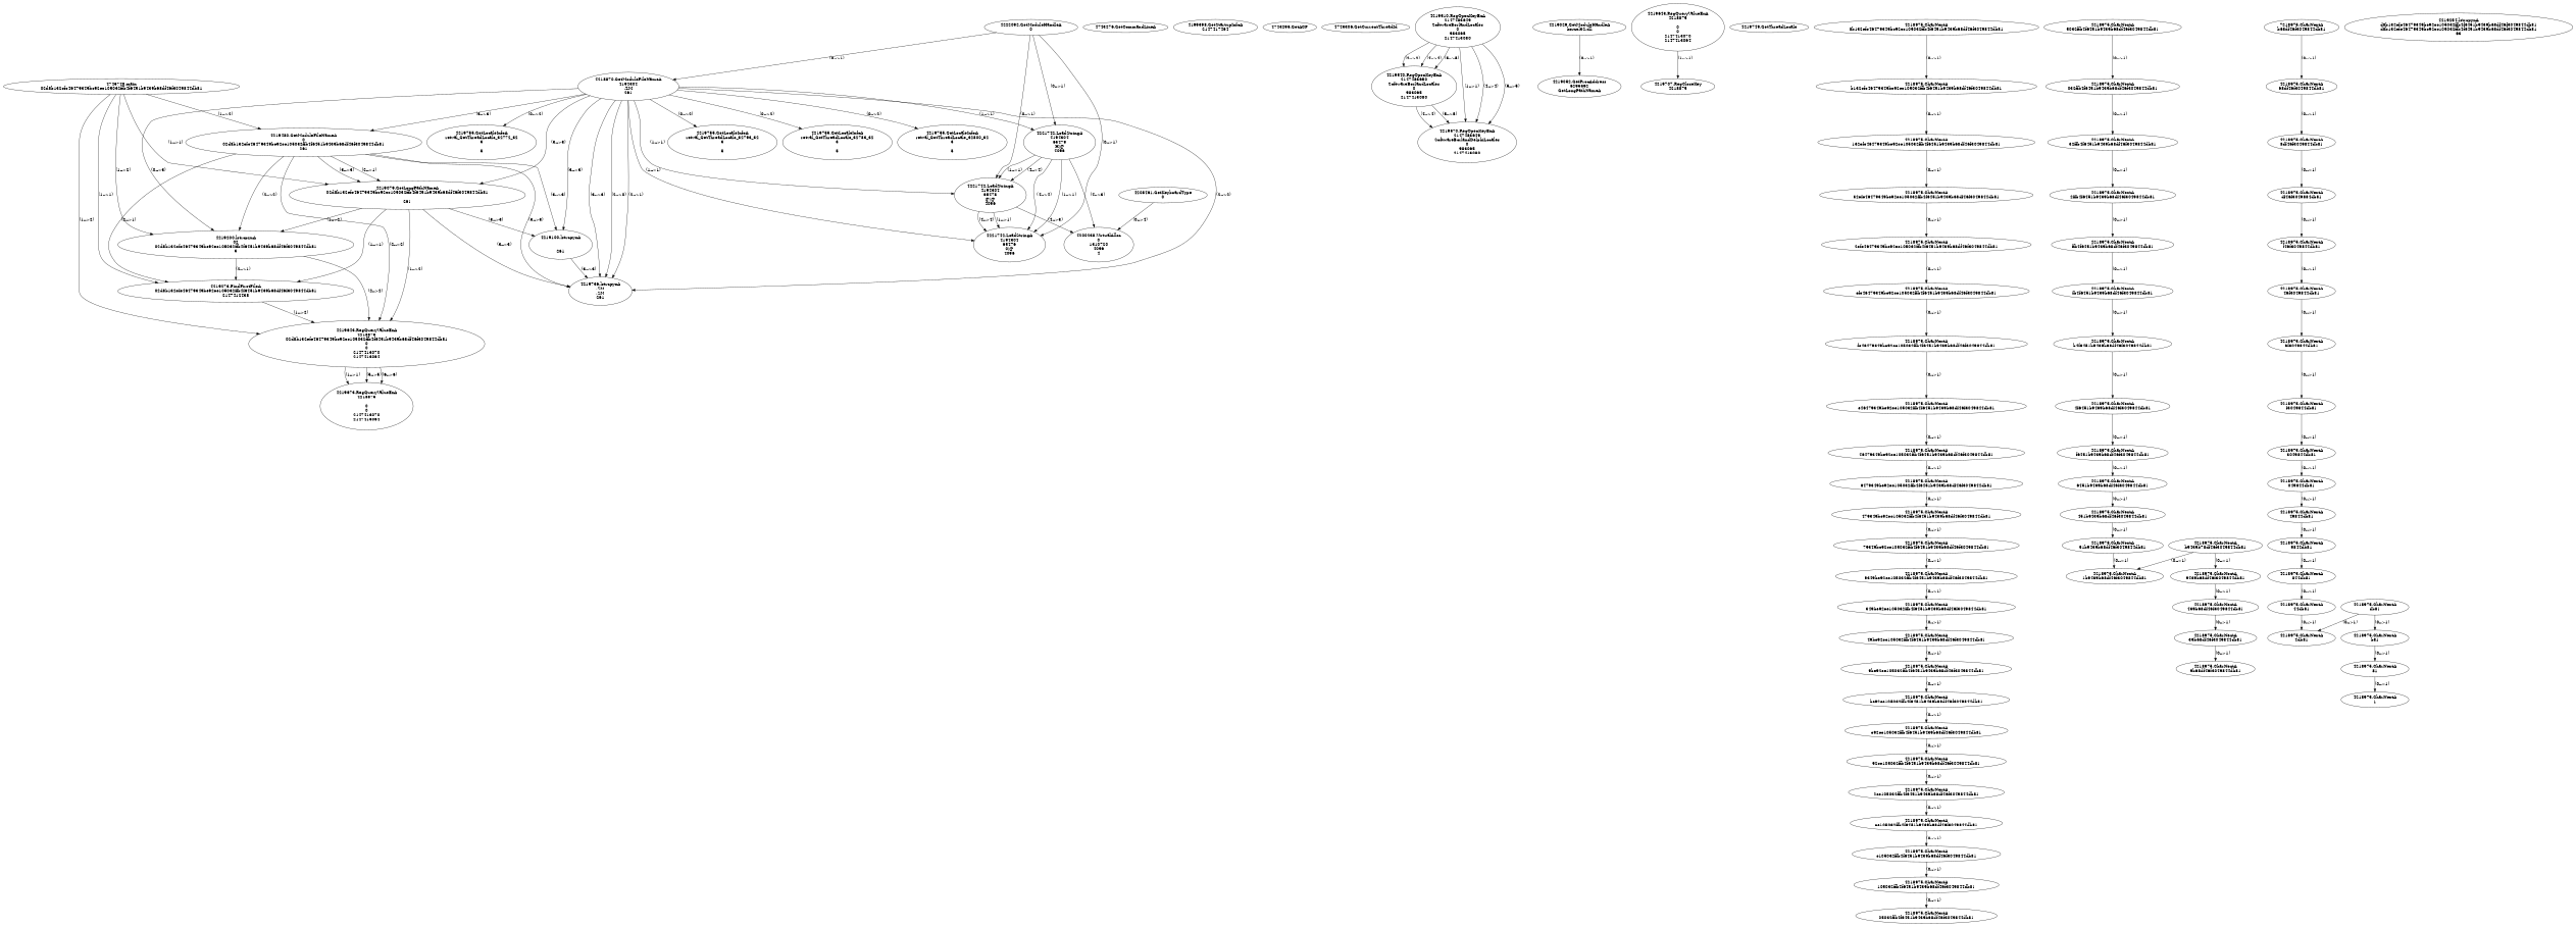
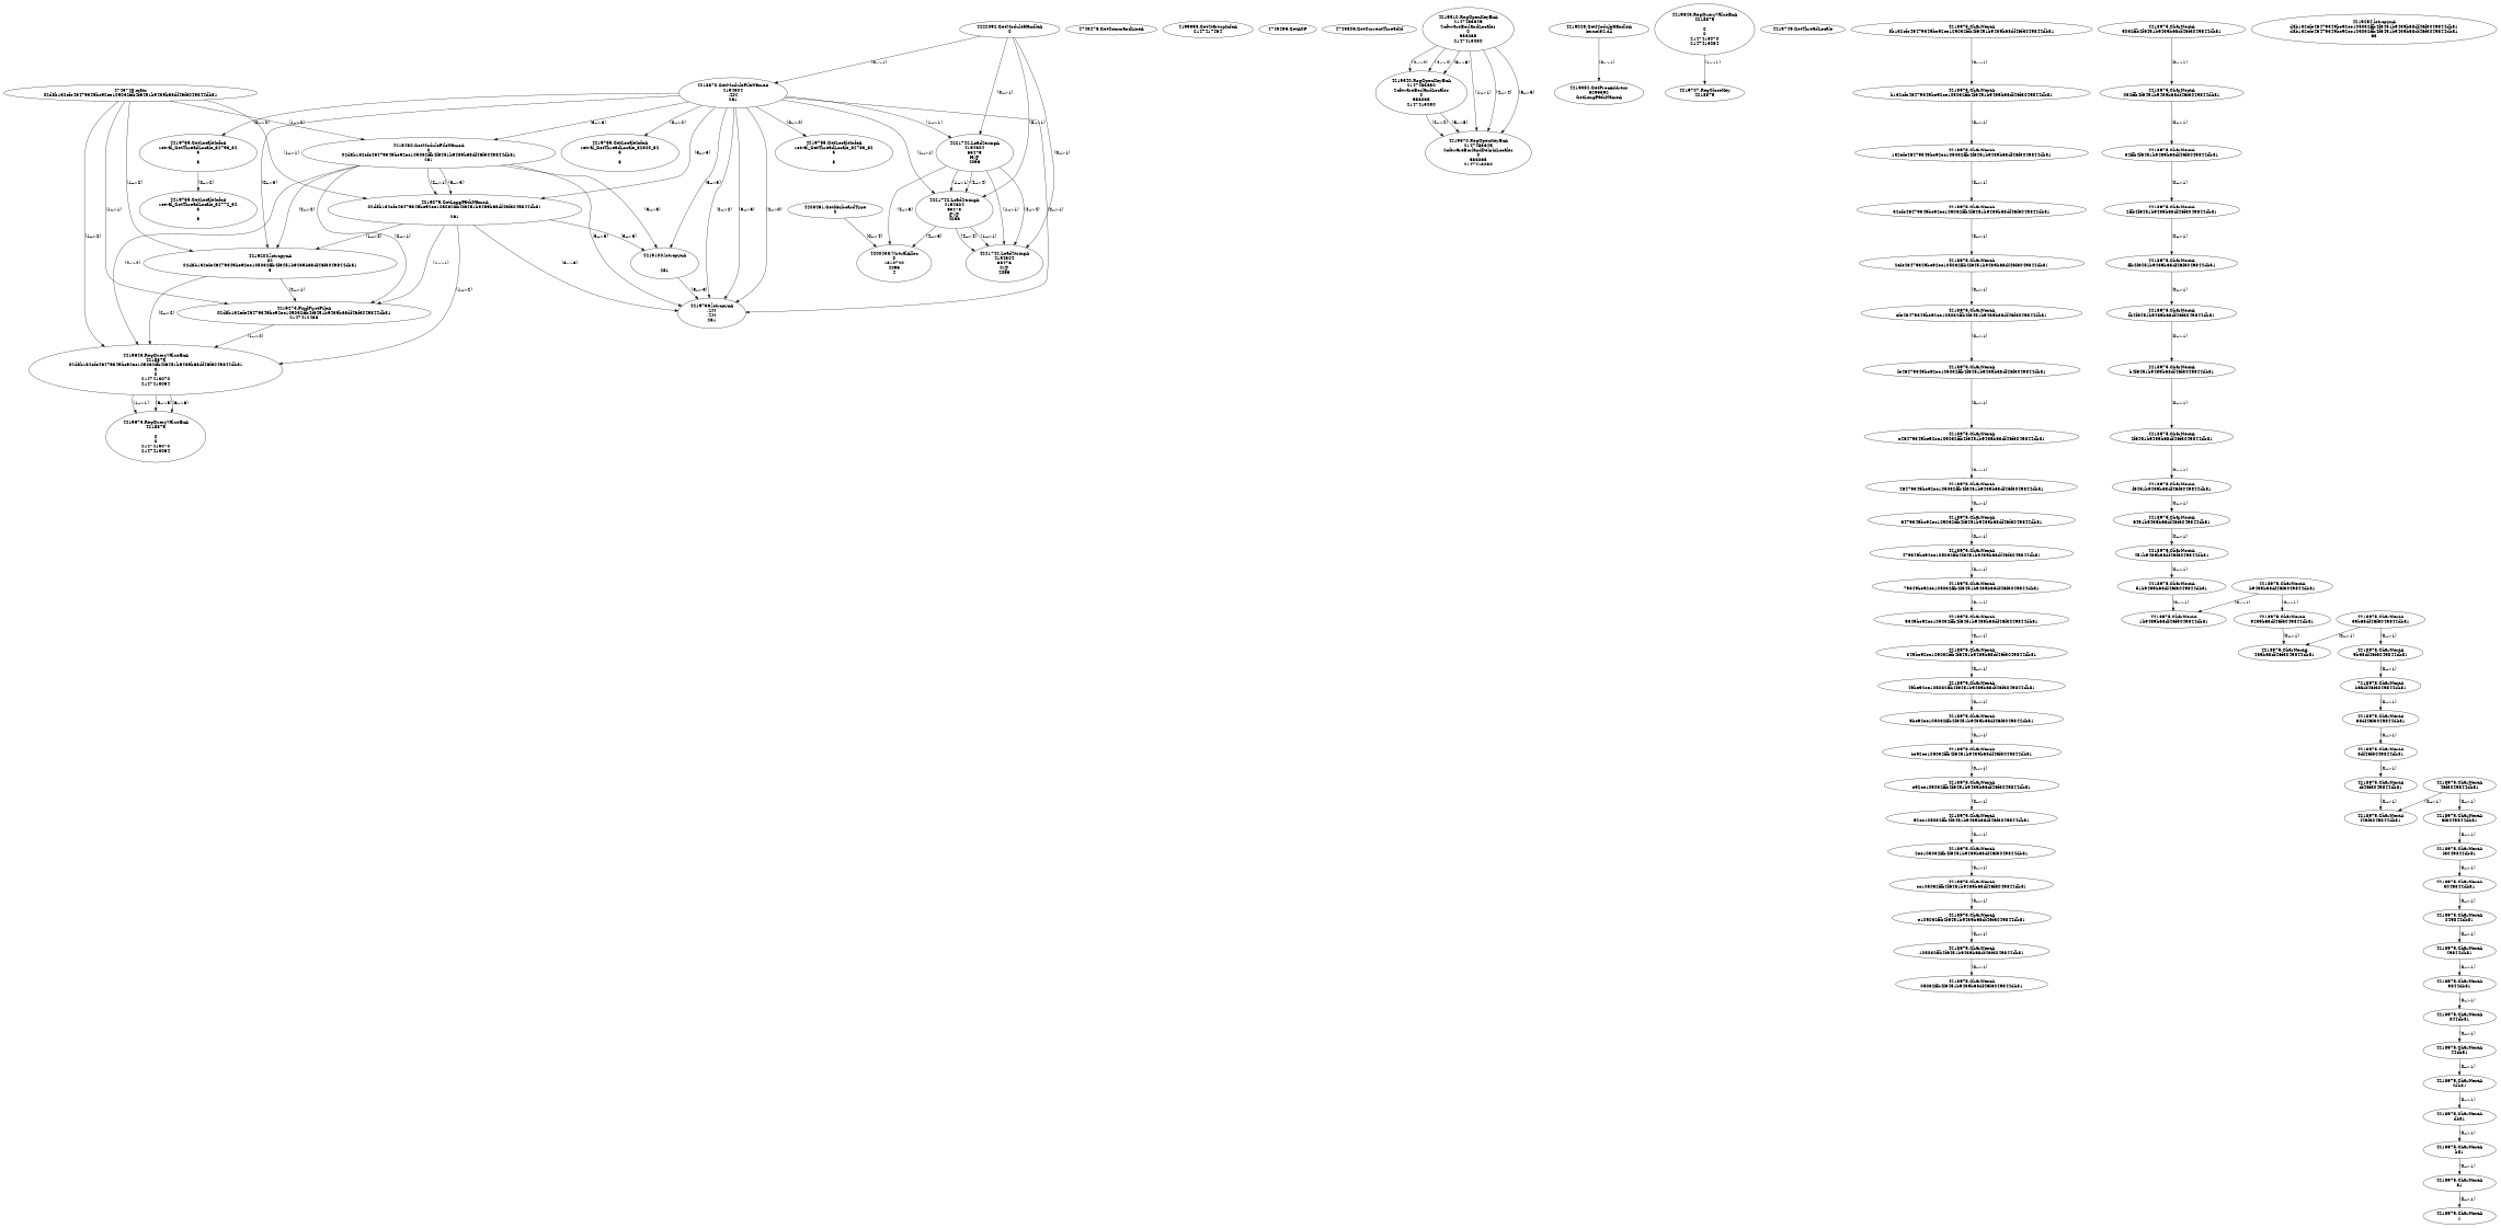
  digraph {
    n1 [label="4745748.main\n02d8b132efe46479349be92ee105032ffb4f6451b9439b68df46f3049844db81"]
    n2 [label="4219480.GetModuleFileNameA\n0\n02d8b132efe46479349be92ee105032ffb4f6451b9439b68df46f3049844db81\n261"]
    n3 [label="4219079.GetLongPathNameA\n02d8b132efe46479349be92ee105032ffb4f6451b9439b68df46f3049844db81\n\n261"]
    n4 [label="4219200.lstrcpynA\n02\n02d8b132efe46479349be92ee105032ffb4f6451b9439b68df46f3049844db81\n3"]
    n5 [label="4219273.FindFirstFileA\n02d8b132efe46479349be92ee105032ffb4f6451b9439b68df46f3049844db81\n2147412438"]
    n6 [label="4219643.RegQueryValueExA\n4218875\n02d8b132efe46479349be92ee105032ffb4f6451b9439b68df46f3049844db81\n0\n0\n2147413070\n2147413064"]
    n7 [label="4219100.lstrcpynA\n\n\n261"]
    n8 [label="4219736.lstrcpynA\n.ZM\n.ZM\n261"]
    n9 [label="4219673.RegQueryValueExA\n4218875\n\n0\n0\n2147413070\n2147413064"]
    n10 [label="4222092.GetModuleHandleA\n0"]
    n11 [label="4218870.GetModuleFileNameA\n4194304\n.ZM\n261"]
    n12 [label="4221742.LoadStringA\n4194304\n65479\nH|@\n4096"]
    n13 [label="4221742.LoadStringA\n4194304\n65478\n@|@\n4096"]
    n14 [label="4221742.LoadStringA\n4194304\n65476\n0|@\n4096"]
    n15 [label="4219755.GetLocaleInfoA\nretval_GetThreadLocale_32793_32\n3\n\n5"]
    n16 [label="4219755.GetLocaleInfoA\nretval_GetThreadLocale_32783_32\n3\n\n5"]
    n17 [label="4219755.GetLocaleInfoA\nretval_GetThreadLocale_32800_32\n3\n\n5"]
    n18 [label="4219755.GetLocaleInfoA\nretval_GetThreadLocale_32772_32\n3\n\n5"]
    n19 [label="4200238.VirtualAlloc\n0\n1310720\n4096\n4"]
    n20 [label="4208461.GetKeyboardType\n0"]
    n21 [label="4743276.GetCommandLineA\n"]
    n22 [label="4199398.GetStartupInfoA\n2147417464"]
    n23 [label="4743296.GetACP\n"]
    n24 [label="4743306.GetCurrentThreadId\n"]
    n25 [label="4219510.RegOpenKeyExA\n2147483649\nSoftware\Borland\Locales\n0\n983065\n2147413080"]
    n26 [label="4219540.RegOpenKeyExA\n2147483650\nSoftware\Borland\Locales\n0\n983065\n2147413080"]
    n27 [label="4219570.RegOpenKeyExA\n2147483649\nSoftware\Borland\Delphi\Locales\n0\n983065\n2147413080"]
    n28 [label="4219029.GetModuleHandleA\nkernel32.dll"]
    n29 [label="4219052.GetProcAddress\n6295592\nGetLongPathNameA"]
    n30 [label="4219643.RegQueryValueExA\n4218875\n\n0\n0\n2147413070\n2147413064"]
    n31 [label="4219707.RegCloseKey\n4218875"]
    n32 [label="4219749.GetThreadLocale\n"]
    n33 [label="4218975.CharNextA\n8b132efe46479349be92ee105032ffb4f6451b9439b68df46f3049844db81"]
    n34 [label="4218975.CharNextA\nb132efe46479349be92ee105032ffb4f6451b9439b68df46f3049844db81"]
    n35 [label="4218975.CharNextA\n132efe46479349be92ee105032ffb4f6451b9439b68df46f3049844db81"]
    n36 [label="4218975.CharNextA\n32efe46479349be92ee105032ffb4f6451b9439b68df46f3049844db81"]
    n37 [label="4218975.CharNextA\n2efe46479349be92ee105032ffb4f6451b9439b68df46f3049844db81"]
    n38 [label="4218975.CharNextA\nefe46479349be92ee105032ffb4f6451b9439b68df46f3049844db81"]
    n39 [label="4218975.CharNextA\nfe46479349be92ee105032ffb4f6451b9439b68df46f3049844db81"]
    n40 [label="4218975.CharNextA\ne46479349be92ee105032ffb4f6451b9439b68df46f3049844db81"]
    n41 [label="4218975.CharNextA\n46479349be92ee105032ffb4f6451b9439b68df46f3049844db81"]
    n42 [label="4218975.CharNextA\n6479349be92ee105032ffb4f6451b9439b68df46f3049844db81"]
    n43 [label="4218975.CharNextA\n479349be92ee105032ffb4f6451b9439b68df46f3049844db81"]
    n44 [label="4218975.CharNextA\n79349be92ee105032ffb4f6451b9439b68df46f3049844db81"]
    n45 [label="4218975.CharNextA\n9349be92ee105032ffb4f6451b9439b68df46f3049844db81"]
    n46 [label="4218975.CharNextA\n349be92ee105032ffb4f6451b9439b68df46f3049844db81"]
    n47 [label="4218975.CharNextA\n49be92ee105032ffb4f6451b9439b68df46f3049844db81"]
    n48 [label="4218975.CharNextA\n9be92ee105032ffb4f6451b9439b68df46f3049844db81"]
    n49 [label="4218975.CharNextA\nbe92ee105032ffb4f6451b9439b68df46f3049844db81"]
    n50 [label="4218975.CharNextA\ne92ee105032ffb4f6451b9439b68df46f3049844db81"]
    n51 [label="4218975.CharNextA\n92ee105032ffb4f6451b9439b68df46f3049844db81"]
    n52 [label="4218975.CharNextA\n2ee105032ffb4f6451b9439b68df46f3049844db81"]
    n53 [label="4218975.CharNextA\nee105032ffb4f6451b9439b68df46f3049844db81"]
    n54 [label="4218975.CharNextA\ne105032ffb4f6451b9439b68df46f3049844db81"]
    n55 [label="4218975.CharNextA\n105032ffb4f6451b9439b68df46f3049844db81"]
    n56 [label="4218975.CharNextA\n05032ffb4f6451b9439b68df46f3049844db81"]
    n57 [label="4218975.CharNextA\n5032ffb4f6451b9439b68df46f3049844db81"]
    n58 [label="4218975.CharNextA\n032ffb4f6451b9439b68df46f3049844db81"]
    n59 [label="4218975.CharNextA\n32ffb4f6451b9439b68df46f3049844db81"]
    n60 [label="4218975.CharNextA\n2ffb4f6451b9439b68df46f3049844db81"]
    n61 [label="4218975.CharNextA\nffb4f6451b9439b68df46f3049844db81"]
    n62 [label="4218975.CharNextA\nfb4f6451b9439b68df46f3049844db81"]
    n63 [label="4218975.CharNextA\nb4f6451b9439b68df46f3049844db81"]
    n64 [label="4218975.CharNextA\n4f6451b9439b68df46f3049844db81"]
    n65 [label="4218975.CharNextA\nf6451b9439b68df46f3049844db81"]
    n66 [label="4218975.CharNextA\n6451b9439b68df46f3049844db81"]
    n67 [label="4218975.CharNextA\n451b9439b68df46f3049844db81"]
    n68 [label="4218975.CharNextA\n51b9439b68df46f3049844db81"]
    n69 [label="4218975.CharNextA\n1b9439b68df46f3049844db81"]
-   n70 [label="4218975.CharNextA\nb9439b78df46f3049844db81"]
+   n70 [label="4218975.CharNextA\nb9439b68df46f3049844db81"]
    n71 [label="4218975.CharNextA\n9439b68df46f3049844db81"]
    n72 [label="4218975.CharNextA\n439b68df46f3049844db81"]
    n73 [label="4218975.CharNextA\n39b68df46f3049844db81"]
    n74 [label="4218975.CharNextA\n9b68df46f3049844db81"]
    n75 [label="7218975.CharNextA\nb68df46f3049844db81"]
    n76 [label="4218975.CharNextA\n68df46f3049844db81"]
    n77 [label="4218975.CharNextA\n8df46f3049844db81"]
-   n78 [label="4218975.CharNextA\ndf46f3049884db81"]
+   n78 [label="4218975.CharNextA\ndf46f3049844db81"]
    n79 [label="4218975.CharNextA\nf46f3049844db81"]
    n80 [label="4218975.CharNextA\n46f3049844db81"]
    n81 [label="4218975.CharNextA\n6f3049844db81"]
    n82 [label="4218975.CharNextA\nf3049844db81"]
    n83 [label="4218975.CharNextA\n3049844db81"]
    n84 [label="4218975.CharNextA\n049844db81"]
    n85 [label="4218975.CharNextA\n49844db81"]
    n86 [label="4218975.CharNextA\n9844db81"]
    n87 [label="4218975.CharNextA\n844db81"]
    n88 [label="4218975.CharNextA\n44db81"]
    n89 [label="4218975.CharNextA\n4db81"]
    n90 [label="4218975.CharNextA\ndb81"]
    n91 [label="4218975.CharNextA\nb81"]
    n92 [label="4218975.CharNextA\n81"]
    n93 [label="4218975.CharNextA\n1"]
    n94 [label="4219254.lstrcpynA\nd8b132efe46479349be92ee105032ffb4f6451b9439b68df46f3049844db81\nd8b132efe46479349be92ee105032ffb4f6451b9439b68df46f3049844db81\n63"]
    n1 -> n2 [label="(1-->2)"]
    n1 -> n3 [label="(1-->1)"]
    n1 -> n4 [label="(1-->2)"]
    n1 -> n5 [label="(1-->1)"]
    n1 -> n6 [label="(1-->2)"]
    n2 -> n3 [label="(2-->1)"]
    n2 -> n3 [label="(3-->3)"]
    n2 -> n4 [label="(2-->2)"]
    n2 -> n5 [label="(2-->1)"]
    n2 -> n6 [label="(2-->2)"]
    n2 -> n7 [label="(3-->3)"]
    n2 -> n8 [label="(3-->3)"]
    n3 -> n4 [label="(1-->2)"]
    n3 -> n5 [label="(1-->1)"]
    n3 -> n6 [label="(1-->2)"]
    n3 -> n7 [label="(3-->3)"]
    n3 -> n8 [label="(3-->3)"]
    n4 -> n5 [label="(2-->1)"]
    n4 -> n6 [label="(2-->2)"]
    n5 -> n6 [label="(1-->2)"]
    n6 -> n9 [label="(1-->1)"]
    n6 -> n9 [label="(5-->5)"]
    n6 -> n9 [label="(6-->6)"]
    n7 -> n8 [label="(3-->3)"]
    n10 -> n11 [label="(0-->1)"]
    n10 -> n12 [label="(0-->1)"]
    n10 -> n13 [label="(0-->1)"]
    n10 -> n14 [label="(0-->1)"]
    n11 -> n2 [label="(3-->3)"]
    n11 -> n3 [label="(3-->3)"]
    n11 -> n4 [label="(0-->3)"]
    n11 -> n7 [label="(3-->3)"]
    n11 -> n8 [label="(2-->1)"]
    n11 -> n8 [label="(2-->2)"]
    n11 -> n8 [label="(3-->3)"]
    n11 -> n8 [label="(2-->0)"]
    n11 -> n12 [label="(1-->1)"]
    n11 -> n13 [label="(1-->1)"]
-   n11 -> n14 [label="(1-->1)"]
    n11 -> n15 [label="(0-->2)"]
    n11 -> n16 [label="(0-->2)"]
    n11 -> n17 [label="(0-->2)"]
-   n11 -> n18 [label="(0-->2)"]
+   n15 -> n18 [label="(0-->2)"]
    n12 -> n13 [label="(1-->1)"]
    n12 -> n13 [label="(4-->4)"]
    n12 -> n14 [label="(1-->1)"]
    n12 -> n14 [label="(4-->4)"]
    n12 -> n19 [label="(4-->3)"]
    n13 -> n14 [label="(1-->1)"]
    n13 -> n14 [label="(4-->4)"]
    n13 -> n19 [label="(4-->3)"]
    n20 -> n19 [label="(0-->4)"]
    n25 -> n26 [label="(2-->2)"]
    n25 -> n26 [label="(4-->4)"]
    n25 -> n26 [label="(5-->5)"]
    n25 -> n27 [label="(1-->1)"]
    n25 -> n27 [label="(4-->4)"]
    n25 -> n27 [label="(5-->5)"]
    n26 -> n27 [label="(4-->4)"]
    n26 -> n27 [label="(5-->5)"]
    n28 -> n29 [label="(0-->1)"]
    n30 -> n31 [label="(1-->1)"]
    n33 -> n34 [label="(0-->1)"]
    n34 -> n35 [label="(0-->1)"]
    n35 -> n36 [label="(0-->1)"]
    n36 -> n37 [label="(0-->1)"]
    n37 -> n38 [label="(0-->1)"]
    n38 -> n39 [label="(0-->1)"]
    n39 -> n40 [label="(0-->1)"]
    n40 -> n41 [label="(0-->1)"]
    n41 -> n42 [label="(0-->1)"]
    n42 -> n43 [label="(0-->1)"]
    n43 -> n44 [label="(0-->1)"]
    n44 -> n45 [label="(0-->1)"]
    n45 -> n46 [label="(0-->1)"]
    n46 -> n47 [label="(0-->1)"]
    n47 -> n48 [label="(0-->1)"]
    n48 -> n49 [label="(0-->1)"]
    n49 -> n50 [label="(0-->1)"]
    n50 -> n51 [label="(0-->1)"]
    n51 -> n52 [label="(0-->1)"]
    n52 -> n53 [label="(0-->1)"]
    n53 -> n54 [label="(0-->1)"]
    n54 -> n55 [label="(0-->1)"]
    n55 -> n56 [label="(0-->1)"]
    n57 -> n58 [label="(0-->1)"]
    n58 -> n59 [label="(0-->1)"]
    n59 -> n60 [label="(0-->1)"]
    n60 -> n61 [label="(0-->1)"]
    n61 -> n62 [label="(0-->1)"]
    n62 -> n63 [label="(0-->1)"]
    n63 -> n64 [label="(0-->1)"]
    n64 -> n65 [label="(0-->1)"]
    n65 -> n66 [label="(0-->1)"]
    n66 -> n67 [label="(0-->1)"]
    n67 -> n68 [label="(0-->1)"]
    n68 -> n69 [label="(0-->1)"]
    n70 -> n69 [label="(0-->1)"]
    n70 -> n71 [label="(0-->1)"]
    n71 -> n72 [label="(0-->1)"]
-   n72 -> n73 [label="(0-->1)"]
+   n73 -> n72 [label="(0-->1)"]
    n73 -> n74 [label="(0-->1)"]
+   n74 -> n75 [label="(0-->1)"]
    n75 -> n76 [label="(0-->1)"]
    n76 -> n77 [label="(0-->1)"]
    n77 -> n78 [label="(0-->1)"]
    n78 -> n79 [label="(0-->1)"]
-   n79 -> n80 [label="(0-->1)"]
+   n80 -> n79 [label="(0-->1)"]
    n80 -> n81 [label="(0-->1)"]
    n81 -> n82 [label="(0-->1)"]
    n82 -> n83 [label="(0-->1)"]
    n83 -> n84 [label="(0-->1)"]
    n84 -> n85 [label="(0-->1)"]
    n85 -> n86 [label="(0-->1)"]
    n86 -> n87 [label="(0-->1)"]
    n87 -> n88 [label="(0-->1)"]
    n88 -> n89 [label="(0-->1)"]
-   n90 -> n89 [label="(0-->1)"]
+   n89 -> n90 [label="(0-->1)"]
    n90 -> n91 [label="(0-->1)"]
    n91 -> n92 [label="(0-->1)"]
    n92 -> n93 [label="(0-->1)"]
  }
